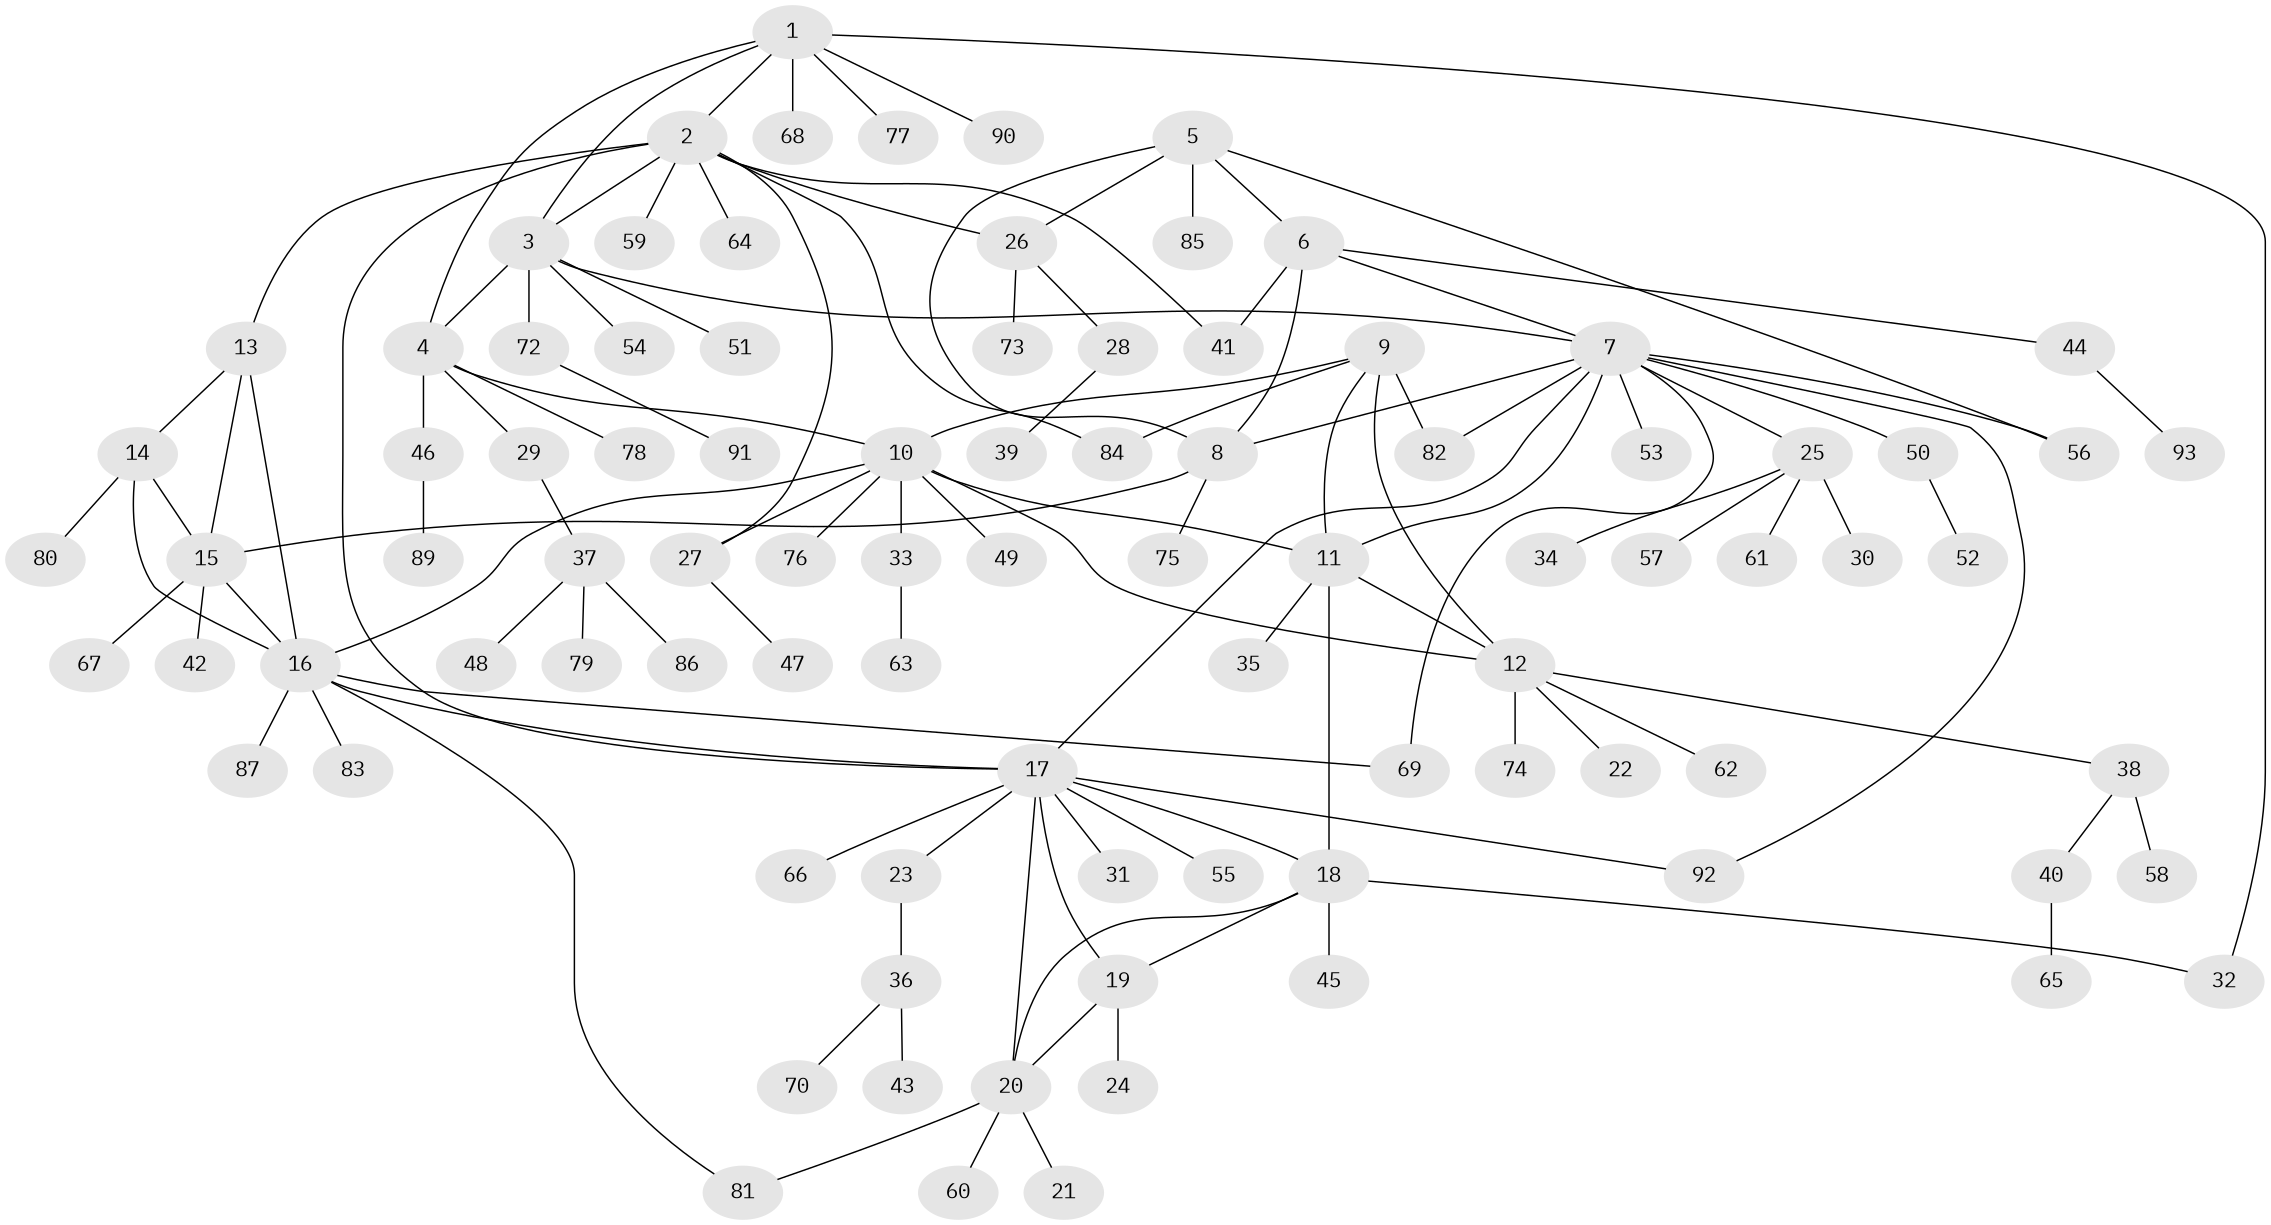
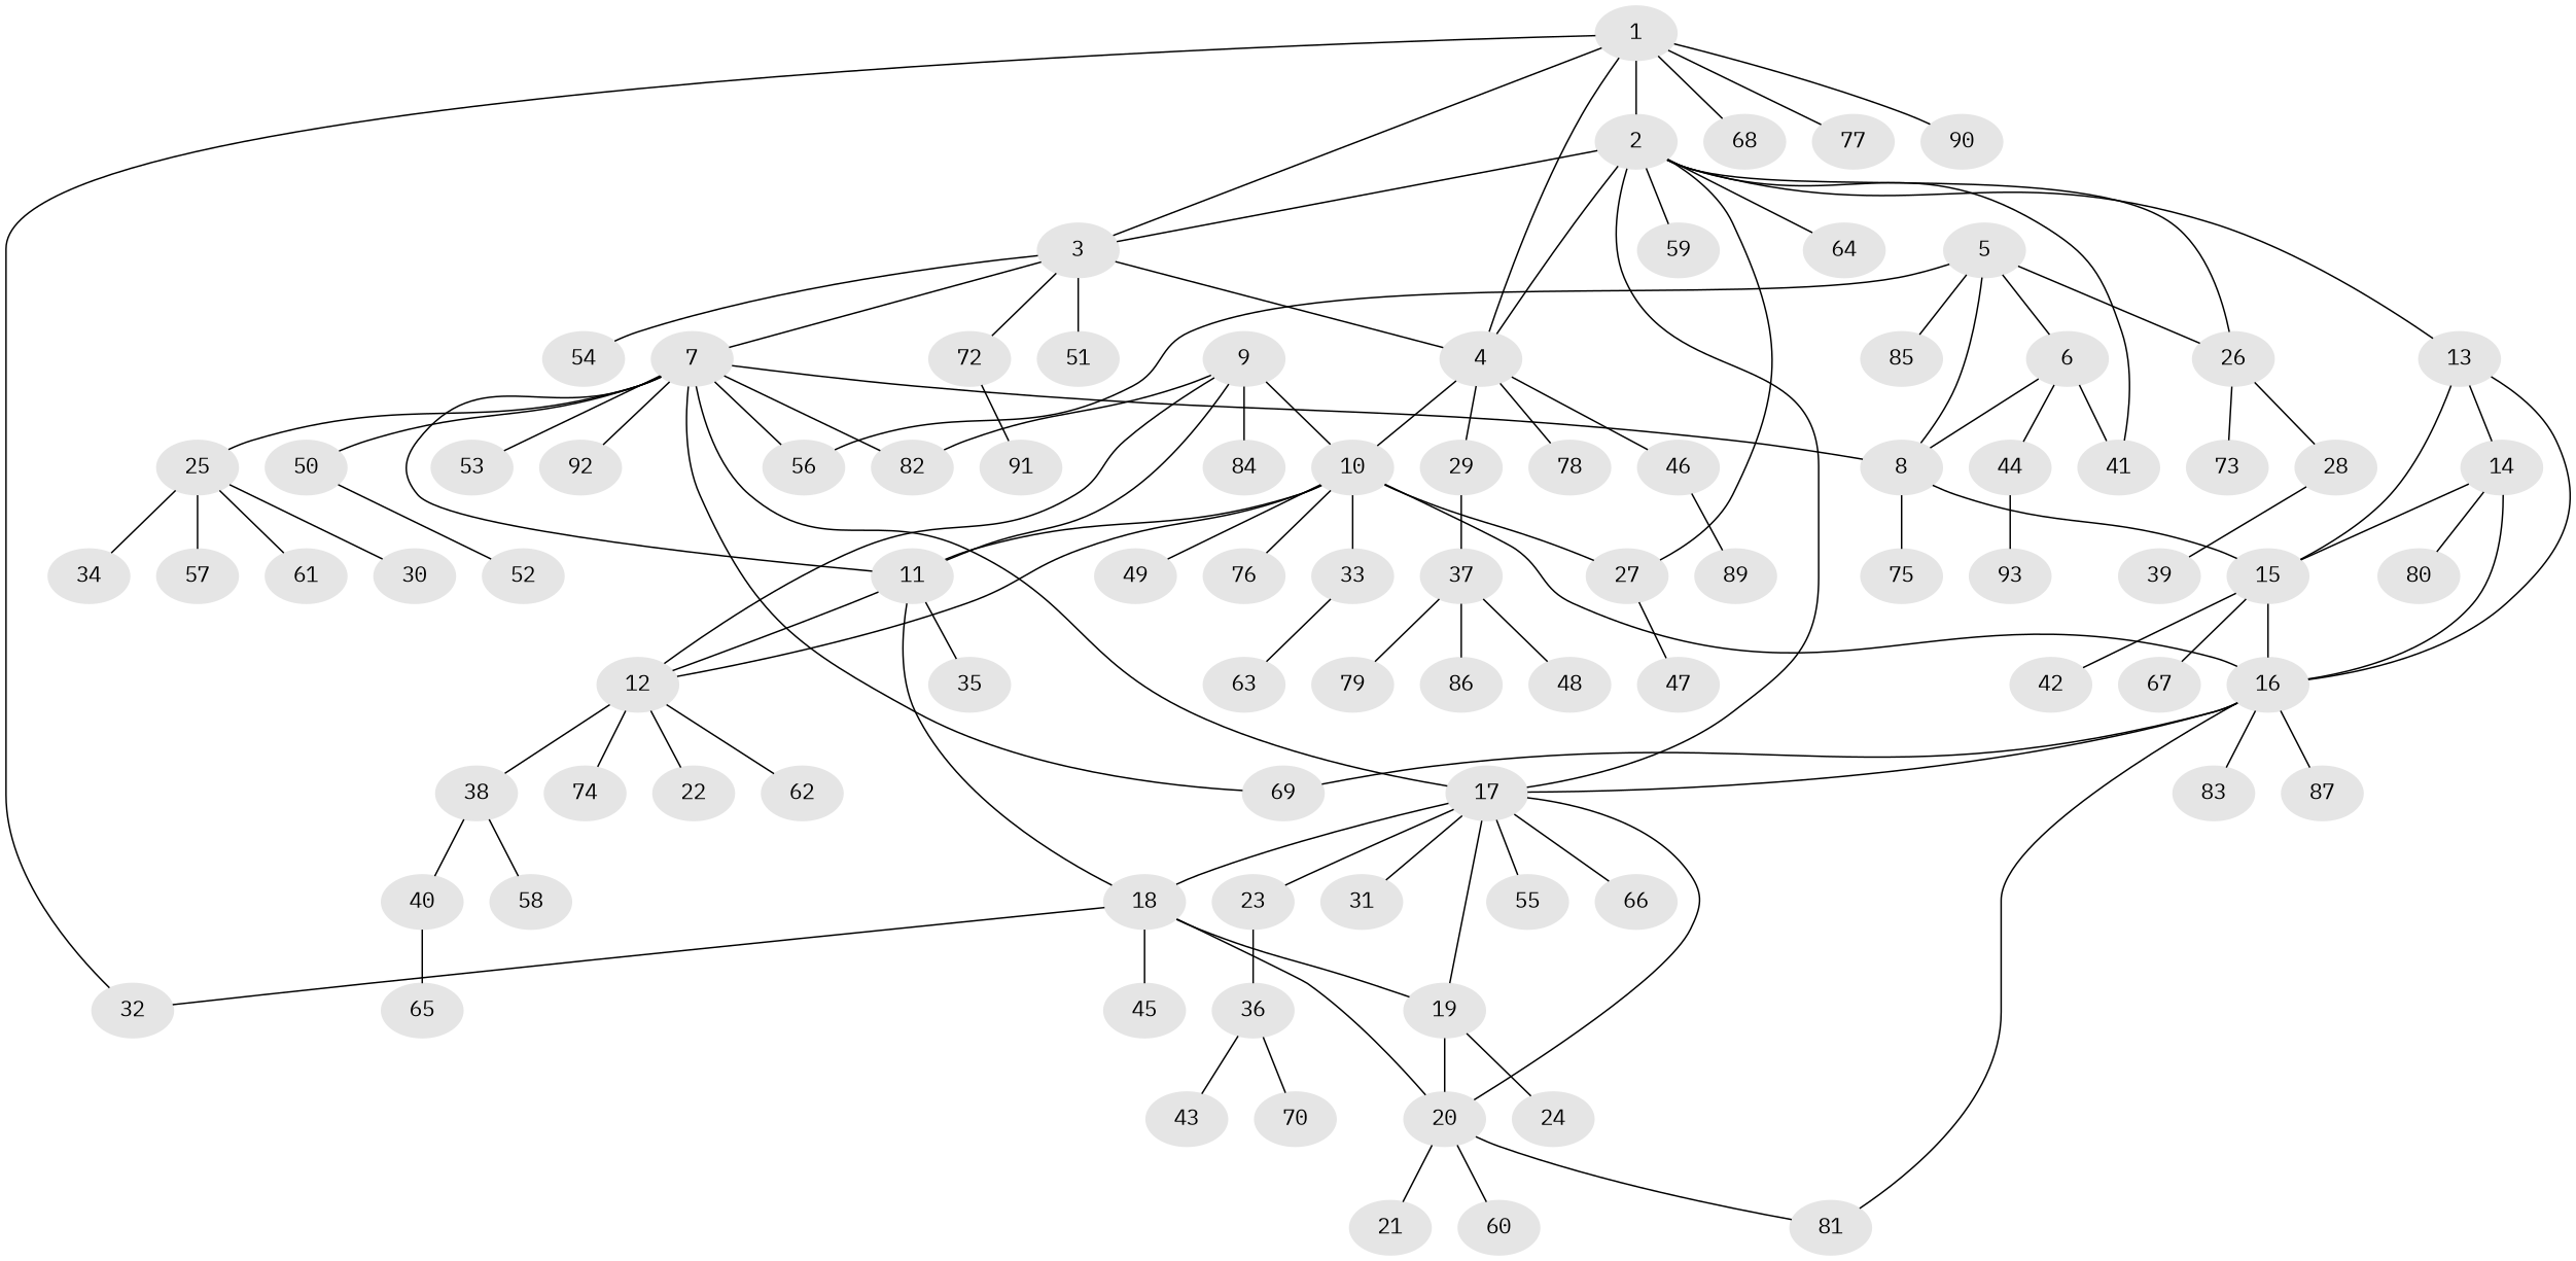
  graph {
    fontname="IBM Plex Mono"
    node [color=gray90 fontname="IBM Plex Mono" style=filled]
    edge [fontname="IBM Plex Mono"]
    1
    2
    3
    4
    32
    68
    77
    90
    13
    17
    26
    27
    41
    59
    64
    7
    51
    54
    72
    10
    29
    46
    78
    15
    16
    14
    92
    18
    19
    20
    23
    31
    55
    66
    28
    73
    47
    8
    11
    25
    50
    53
    56
    69
    82
    91
    12
    33
    49
    76
    37
    89
    5
    6
    85
    44
    75
    93
    35
    30
    34
    57
    61
    52
    42
    67
    9
    84
    22
    38
    62
    74
    81
    83
    87
    63
    45
    40
    58
    80
    24
    21
    60
    36
    43
    70
    39
    48
    79
    86
    65
    1 -- 2
    1 -- 3
    1 -- 4
    1 -- 32
    1 -- 68
    1 -- 77
    1 -- 90
    2 -- 3
-   2 -- 84
+   2 -- 4
    2 -- 13
    2 -- 17
    2 -- 26
    2 -- 27
    2 -- 41
    2 -- 59
    2 -- 64
    3 -- 4
    3 -- 7
    3 -- 51
    3 -- 54
    3 -- 72
    4 -- 10
    4 -- 29
    4 -- 46
    4 -- 78
    13 -- 15
    13 -- 16
    13 -- 14
-   17 -- 92
    17 -- 18
    17 -- 19
    17 -- 20
    17 -- 23
    17 -- 31
    17 -- 55
    17 -- 66
    26 -- 28
    26 -- 73
    27 -- 47
    7 -- 17
    7 -- 92
    7 -- 8
    7 -- 11
    7 -- 25
    7 -- 50
    7 -- 53
    7 -- 56
    7 -- 69
    7 -- 82
    72 -- 91
    10 -- 27
    10 -- 16
    10 -- 11
    10 -- 12
    10 -- 33
    10 -- 49
    10 -- 76
    29 -- 37
    46 -- 89
    15 -- 16
    15 -- 42
    15 -- 67
    16 -- 17
    16 -- 69
    16 -- 81
    16 -- 83
    16 -- 87
    14 -- 15
    14 -- 16
    14 -- 80
    18 -- 32
    18 -- 19
    18 -- 20
    18 -- 45
    19 -- 20
    19 -- 24
    20 -- 81
    20 -- 21
    20 -- 60
    23 -- 36
    28 -- 39
    8 -- 15
    8 -- 75
    11 -- 18
    11 -- 12
    11 -- 35
    25 -- 30
    25 -- 34
    25 -- 57
    25 -- 61
    50 -- 52
    12 -- 22
    12 -- 38
    12 -- 62
    12 -- 74
    33 -- 63
    37 -- 48
    37 -- 79
    37 -- 86
    5 -- 26
    5 -- 8
    5 -- 56
    5 -- 6
    5 -- 85
    6 -- 41
-   6 -- 7
    6 -- 8
    6 -- 44
    44 -- 93
    9 -- 10
    9 -- 11
    9 -- 82
    9 -- 12
    9 -- 84
    38 -- 40
    38 -- 58
    40 -- 65
    36 -- 43
    36 -- 70
  }
